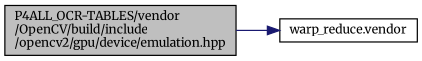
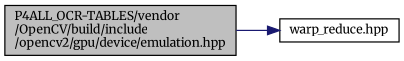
  digraph {
    rankdir=LR
    fontname=Merriweather
    node [color=black fontname=Merriweather fontsize=10 shape=record style=filled]
    n1 [fillcolor=grey75 fontcolor=black height=0.2 label="P4ALL_OCR-TABLES/vendor\l/OpenCV/build/include\l/opencv2/gpu/device/emulation.hpp" width=0.4]
-   n2 [fillcolor=white height=0.2 label="warp_reduce.vendor" width=0.4]
+   n2 [fillcolor=white height=0.2 label="warp_reduce.hpp" width=0.4]
    n1 -> n2 [color=midnightblue fontname=Merriweather fontsize=10 labelfontname=Helvetica labelfontsize=10 style=solid]
  }
